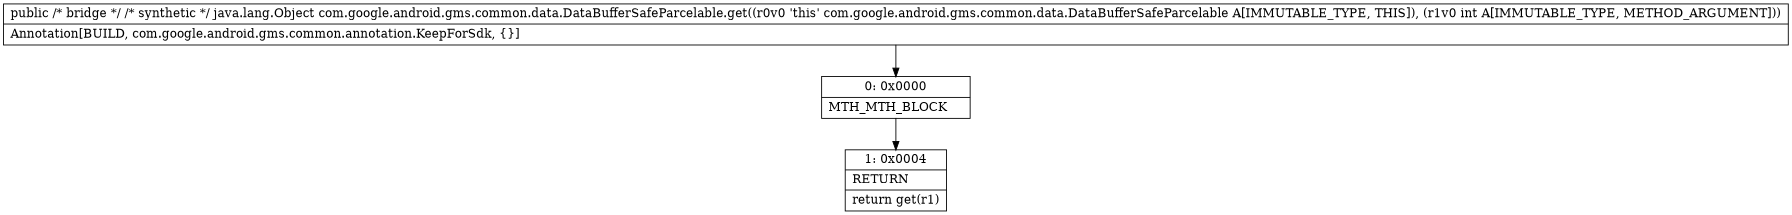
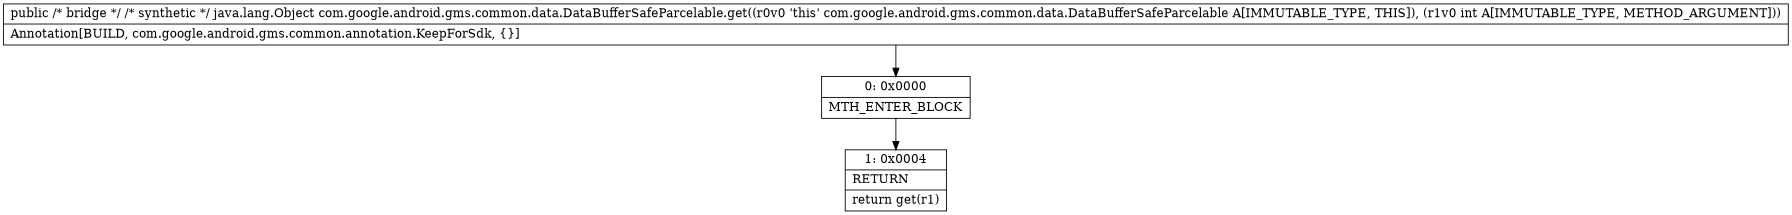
  digraph {
    node [shape=record]
-   n1 [label="{0\:\ 0x0000|MTH_MTH_BLOCK\l}"]
+   n1 [label="{0\:\ 0x0000|MTH_ENTER_BLOCK\l}"]
    n2 [label="{1\:\ 0x0004|RETURN\l|return get(r1)\l}"]
    n3 [label="{public \/* bridge *\/ \/* synthetic *\/ java.lang.Object com.google.android.gms.common.data.DataBufferSafeParcelable.get((r0v0 'this' com.google.android.gms.common.data.DataBufferSafeParcelable A[IMMUTABLE_TYPE, THIS]), (r1v0 int A[IMMUTABLE_TYPE, METHOD_ARGUMENT]))  | Annotation[BUILD, com.google.android.gms.common.annotation.KeepForSdk, \{\}]\l}"]
    n1 -> n2
    n3 -> n1
  }
